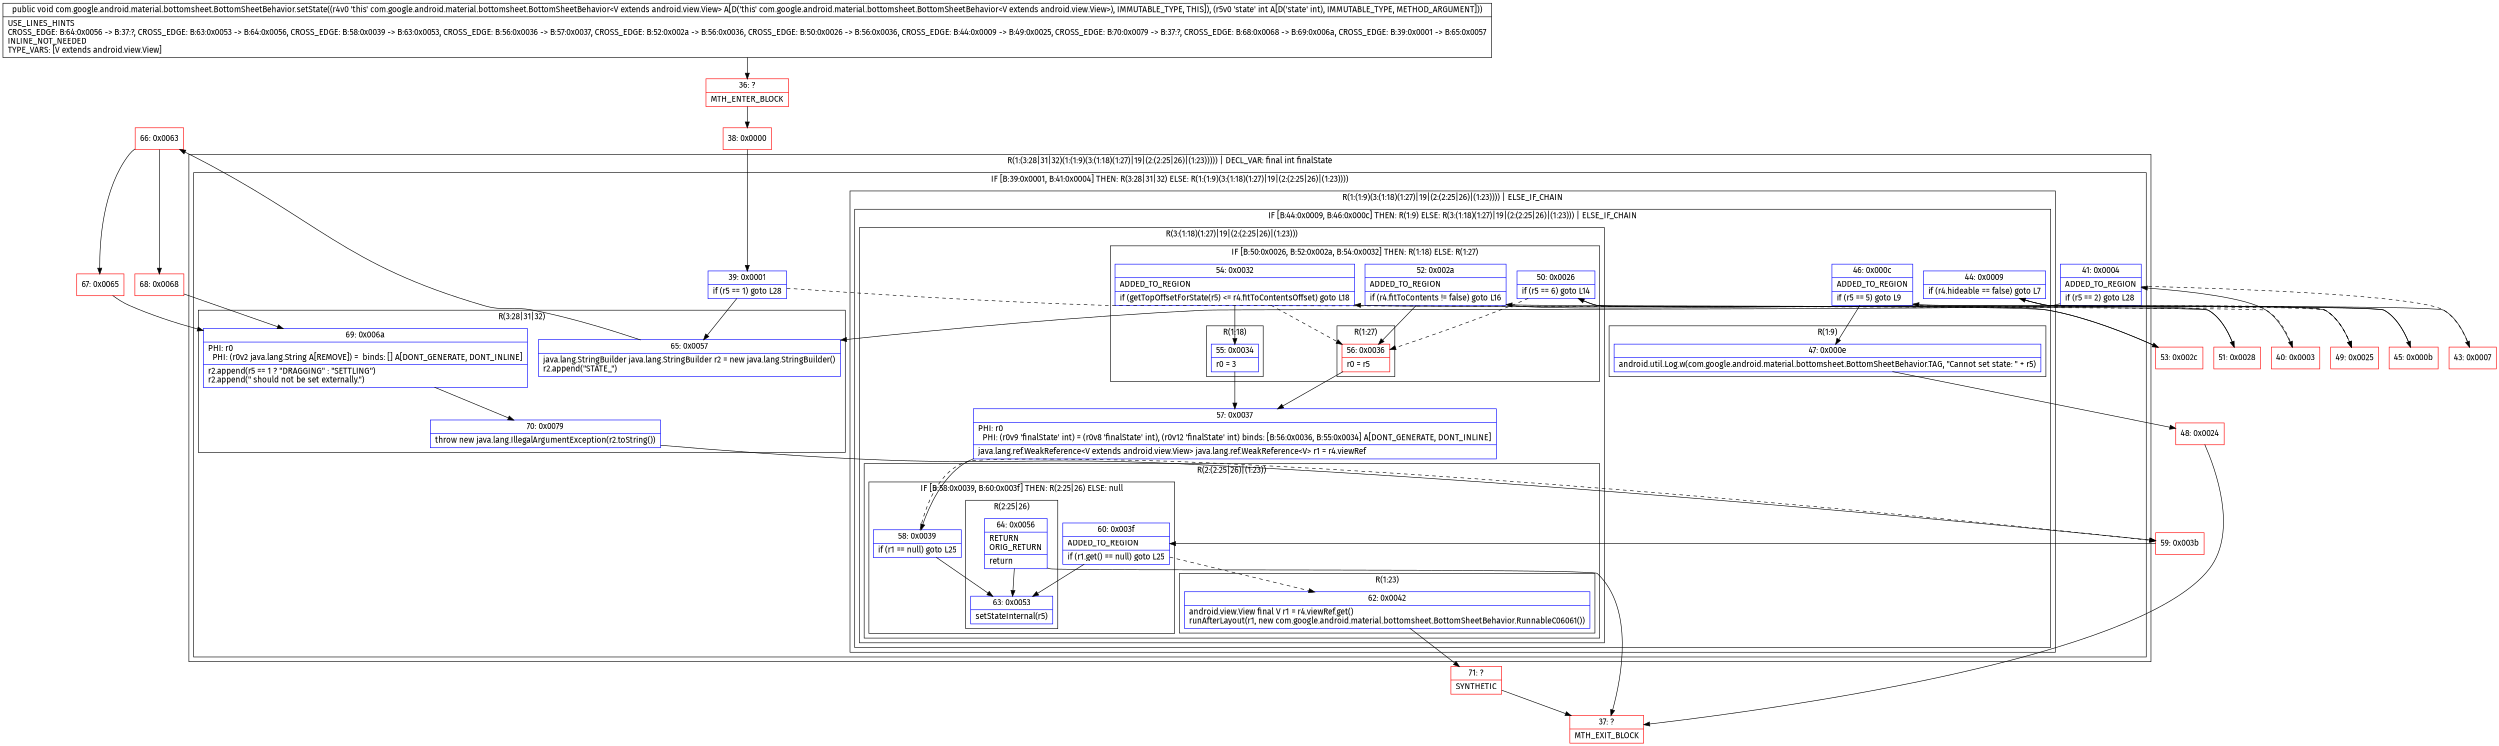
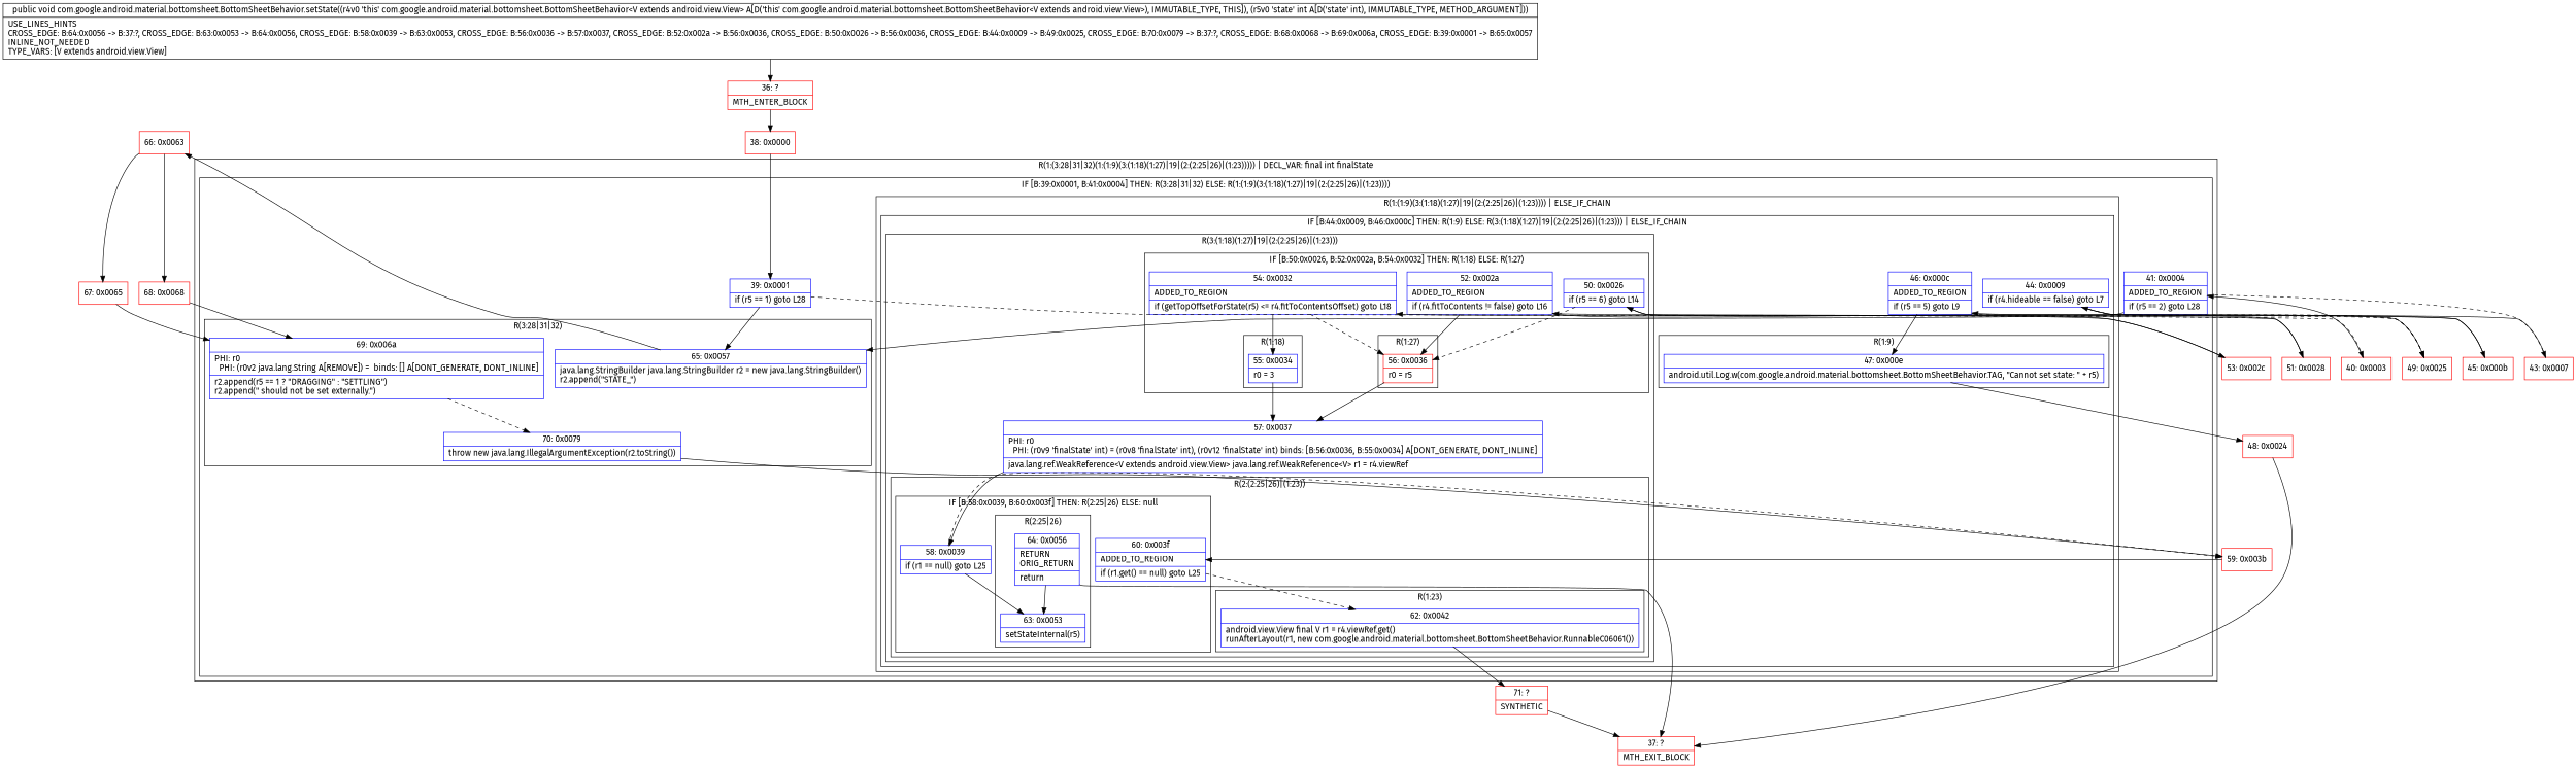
  digraph {
    fontname="Fira Sans"
    node [color=blue fontname="Fira Sans" shape=record]
    edge [fontname="Fira Sans"]
    n1 [label="{65\:\ 0x0057|java.lang.StringBuilder java.lang.StringBuilder r2 = new java.lang.StringBuilder()\lr2.append(\"STATE_\")\l}"]
    n2 [label="{69\:\ 0x006a|PHI: r0 \l  PHI: (r0v2 java.lang.String A[REMOVE]) =  binds: [] A[DONT_GENERATE, DONT_INLINE]\l|r2.append(r5 == 1 ? \"DRAGGING\" : \"SETTLING\")\lr2.append(\" should not be set externally.\")\l}"]
    n3 [label="{70\:\ 0x0079|throw new java.lang.IllegalArgumentException(r2.toString())\l}"]
    n4 [label="{47\:\ 0x000e|android.util.Log.w(com.google.android.material.bottomsheet.BottomSheetBehavior.TAG, \"Cannot set state: \" + r5)\l}"]
    n5 [label="{55\:\ 0x0034|r0 = 3\l}"]
    n6 [color=red label="{56\:\ 0x0036|r0 = r5\l}"]
    n7 [label="{50\:\ 0x0026|if (r5 == 6) goto L14\l}"]
    n8 [label="{52\:\ 0x002a|ADDED_TO_REGION\l|if (r4.fitToContents != false) goto L16\l}"]
    n9 [label="{54\:\ 0x0032|ADDED_TO_REGION\l|if (getTopOffsetForState(r5) \<= r4.fitToContentsOffset) goto L18\l}"]
    n10 [label="{63\:\ 0x0053|setStateInternal(r5)\l}"]
    n11 [label="{64\:\ 0x0056|RETURN\lORIG_RETURN\l|return\l}"]
    n12 [label="{58\:\ 0x0039|if (r1 == null) goto L25\l}"]
    n13 [label="{60\:\ 0x003f|ADDED_TO_REGION\l|if (r1.get() == null) goto L25\l}"]
    n14 [label="{62\:\ 0x0042|android.view.View final V r1 = r4.viewRef.get()\lrunAfterLayout(r1, new com.google.android.material.bottomsheet.BottomSheetBehavior.RunnableC06061())\l}"]
    n15 [label="{57\:\ 0x0037|PHI: r0 \l  PHI: (r0v9 'finalState' int) = (r0v8 'finalState' int), (r0v12 'finalState' int) binds: [B:56:0x0036, B:55:0x0034] A[DONT_GENERATE, DONT_INLINE]\l|java.lang.ref.WeakReference\<V extends android.view.View\> java.lang.ref.WeakReference\<V\> r1 = r4.viewRef\l}"]
    n16 [label="{44\:\ 0x0009|if (r4.hideable == false) goto L7\l}"]
    n17 [label="{46\:\ 0x000c|ADDED_TO_REGION\l|if (r5 == 5) goto L9\l}"]
    n18 [label="{39\:\ 0x0001|if (r5 == 1) goto L28\l}"]
    n19 [label="{41\:\ 0x0004|ADDED_TO_REGION\l|if (r5 == 2) goto L28\l}"]
    n20 [color=red label="{66\:\ 0x0063}"]
    n21 [color=red label="{59\:\ 0x003b}"]
    n22 [color=red label="{48\:\ 0x0024}"]
    n23 [color=red label="{51\:\ 0x0028}"]
    n24 [color=red label="{53\:\ 0x002c}"]
    n25 [color=red label="{37\:\ ?|MTH_EXIT_BLOCK\l}"]
    n26 [color=red label="{71\:\ ?|SYNTHETIC\l}"]
    n27 [color=red label="{45\:\ 0x000b}"]
    n28 [color=red label="{49\:\ 0x0025}"]
    n29 [color=red label="{40\:\ 0x0003}"]
    n30 [color=red label="{43\:\ 0x0007}"]
    n31 [color=red label="{67\:\ 0x0065}"]
    n32 [color=red label="{68\:\ 0x0068}"]
    n33 [color=red label="{36\:\ ?|MTH_ENTER_BLOCK\l}"]
    n34 [color=red label="{38\:\ 0x0000}"]
    n35 [label="{public void com.google.android.material.bottomsheet.BottomSheetBehavior.setState((r4v0 'this' com.google.android.material.bottomsheet.BottomSheetBehavior\<V extends android.view.View\> A[D('this' com.google.android.material.bottomsheet.BottomSheetBehavior\<V extends android.view.View\>), IMMUTABLE_TYPE, THIS]), (r5v0 'state' int A[D('state' int), IMMUTABLE_TYPE, METHOD_ARGUMENT]))  | USE_LINES_HINTS\lCROSS_EDGE: B:64:0x0056 \-\> B:37:?, CROSS_EDGE: B:63:0x0053 \-\> B:64:0x0056, CROSS_EDGE: B:58:0x0039 \-\> B:63:0x0053, CROSS_EDGE: B:56:0x0036 \-\> B:57:0x0037, CROSS_EDGE: B:52:0x002a \-\> B:56:0x0036, CROSS_EDGE: B:50:0x0026 \-\> B:56:0x0036, CROSS_EDGE: B:44:0x0009 \-\> B:49:0x0025, CROSS_EDGE: B:70:0x0079 \-\> B:37:?, CROSS_EDGE: B:68:0x0068 \-\> B:69:0x006a, CROSS_EDGE: B:39:0x0001 \-\> B:65:0x0057\lINLINE_NOT_NEEDED\lTYPE_VARS: [V extends android.view.View]\l}" color=""]
    subgraph cluster_1 {
      label="R(1:(3:28|31|32)(1:(1:9)(3:(1:18)(1:27)|19|(2:(2:25|26)|(1:23))))) | DECL_VAR: final int finalState\l"
      subgraph cluster_2 {
        label="IF [B:39:0x0001, B:41:0x0004] THEN: R(3:28|31|32) ELSE: R(1:(1:9)(3:(1:18)(1:27)|19|(2:(2:25|26)|(1:23))))"
        n18
        n19
        subgraph cluster_3 {
          label="R(3:28|31|32)"
          n1
          n2
          n3
        }
        subgraph cluster_4 {
          label="R(1:(1:9)(3:(1:18)(1:27)|19|(2:(2:25|26)|(1:23)))) | ELSE_IF_CHAIN\l"
          subgraph cluster_5 {
            label="IF [B:44:0x0009, B:46:0x000c] THEN: R(1:9) ELSE: R(3:(1:18)(1:27)|19|(2:(2:25|26)|(1:23))) | ELSE_IF_CHAIN\l"
            n16
            n17
            subgraph cluster_6 {
              label="R(1:9)"
              n4
            }
            subgraph cluster_7 {
              label="R(3:(1:18)(1:27)|19|(2:(2:25|26)|(1:23)))"
              n15
              subgraph cluster_8 {
                label="IF [B:50:0x0026, B:52:0x002a, B:54:0x0032] THEN: R(1:18) ELSE: R(1:27)"
                n7
                n8
                n9
                subgraph cluster_9 {
                  label="R(1:18)"
                  n5
                }
                subgraph cluster_10 {
                  label="R(1:27)"
                  n6
                }
              }
              subgraph cluster_11 {
                label="R(2:(2:25|26)|(1:23))"
                subgraph cluster_12 {
                  label="IF [B:58:0x0039, B:60:0x003f] THEN: R(2:25|26) ELSE: null"
                  n12
                  n13
                  subgraph cluster_13 {
                    label="R(2:25|26)"
                    n10
                    n11
                  }
                }
                subgraph cluster_14 {
                  label="R(1:23)"
                  n14
                }
              }
            }
          }
        }
      }
    }
    n1 -> n20
-   n2 -> n3
+   n2 -> n3 [style=dashed]
    n3 -> n21
    n4 -> n22
    n5 -> n15
    n6 -> n15
    n7 -> n6 [style=dashed]
    n7 -> n23
    n8 -> n6 [style=solid]
    n8 -> n24
    n9 -> n5
    n9 -> n6 [style=dashed]
    n11 -> n10
    n11 -> n25
    n12 -> n10
    n12 -> n21 [style=dashed]
-   n13 -> n10
    n13 -> n14 [style=dashed]
    n14 -> n26
    n15 -> n12
    n16 -> n27
    n16 -> n28 [style=dashed]
    n17 -> n4
    n17 -> n28 [style=dashed]
    n18 -> n1
    n18 -> n29 [style=dashed]
    n19 -> n1
    n19 -> n30 [style=dashed]
    n20 -> n31
    n20 -> n32
    n21 -> n13
    n22 -> n25
    n23 -> n8
    n24 -> n9
    n26 -> n25
    n27 -> n17
    n28 -> n7
    n29 -> n19
    n30 -> n16
    n31 -> n2
    n32 -> n2
    n33 -> n34
    n34 -> n18
    n35 -> n33
  }
